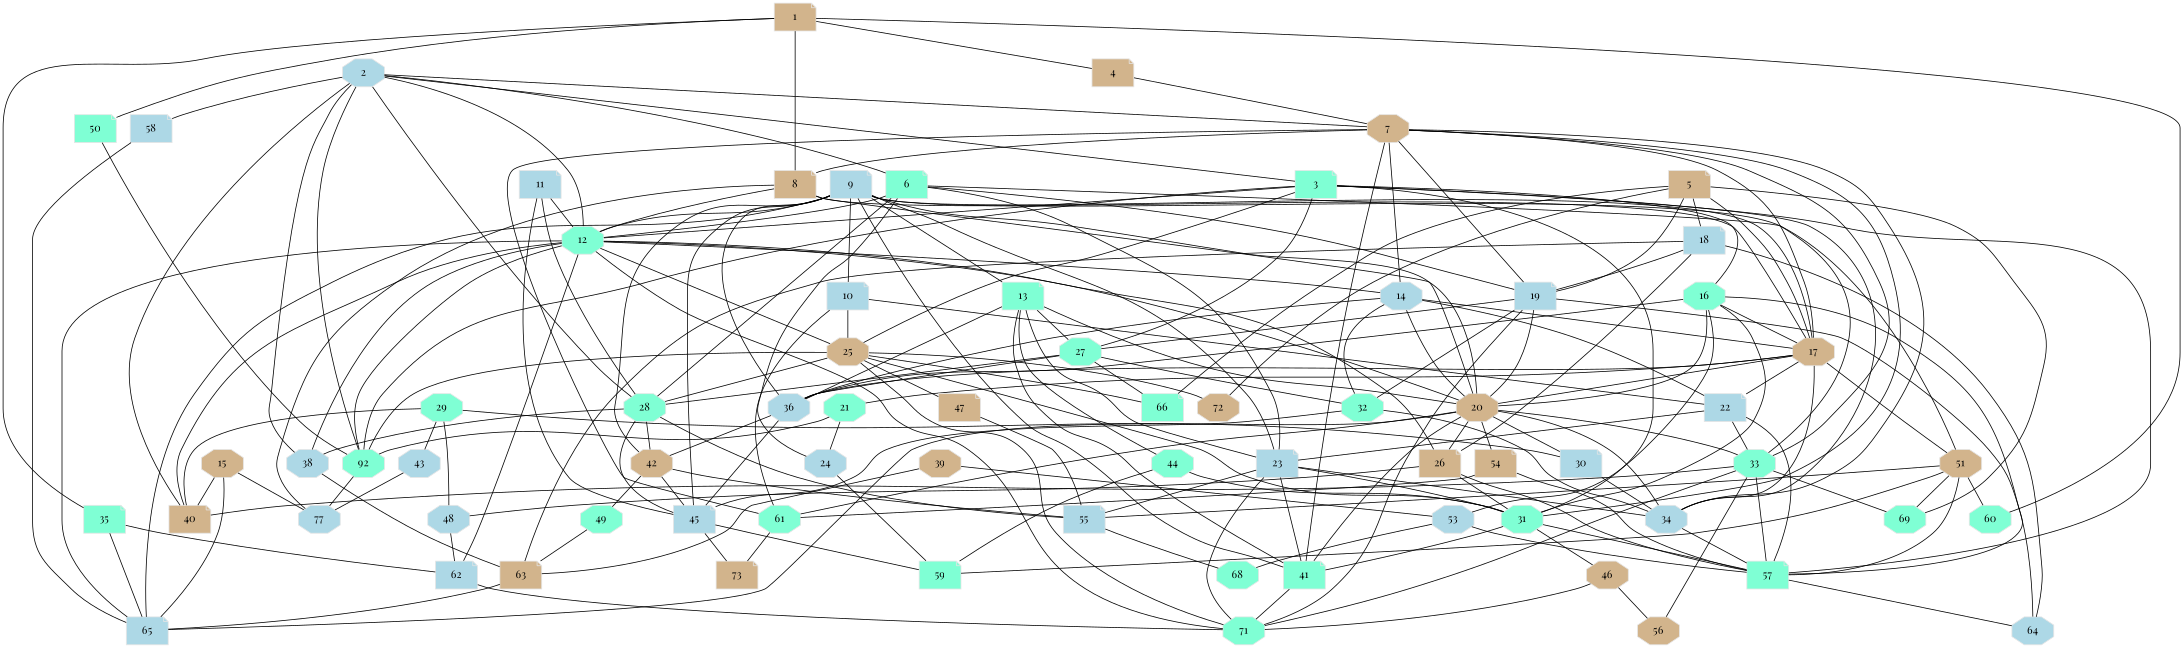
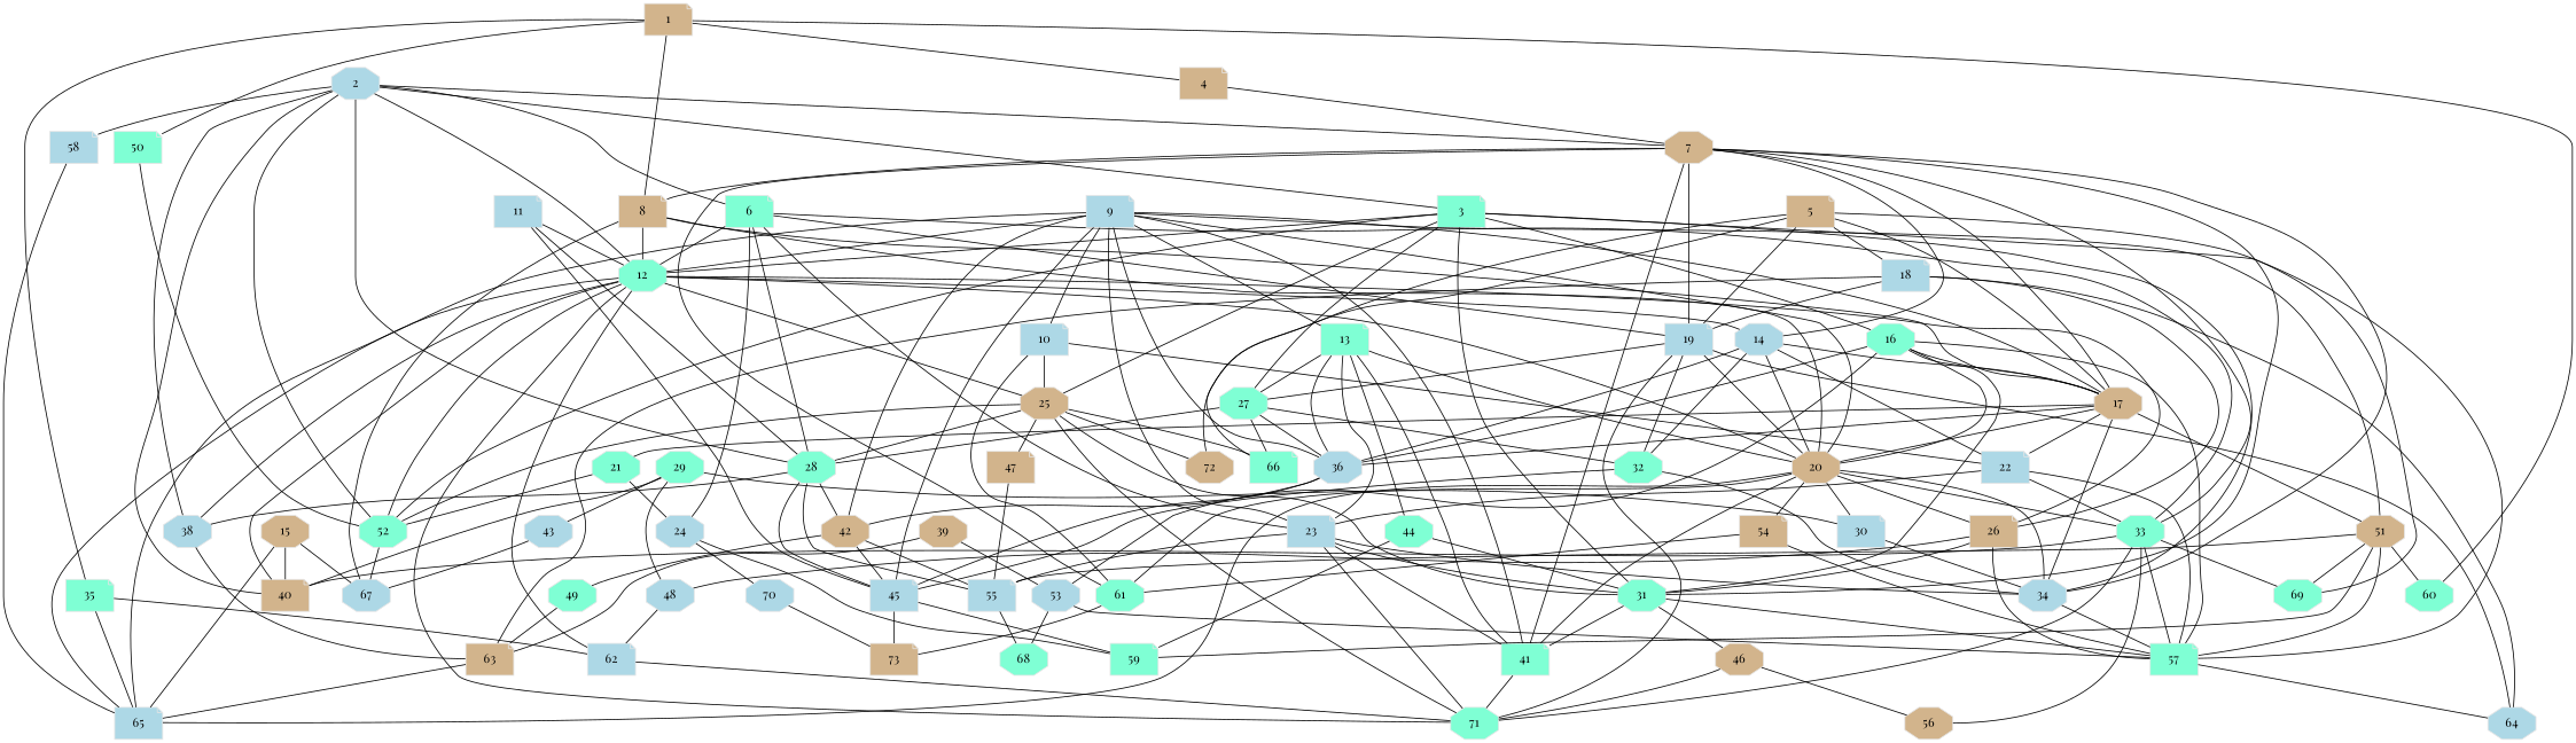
  graph {
    fontname="Playfair Display"
    node [color=gray90 fillcolor=aquamarine fontname="Playfair Display" shape=octagon style=filled]
    edge [fontname="Playfair Display" weight=1.0]
    1 [fillcolor=tan shape=note]
    4 [fillcolor=tan shape=note]
    8 [fillcolor=tan shape=note]
    35 [shape=note]
    50 [shape=note]
    60
    7 [fillcolor=tan]
    12
    17 [fillcolor=tan]
    20 [fillcolor=tan]
-   67 [fillcolor=lightblue label=77]
+   67 [fillcolor=lightblue]
    65 [fillcolor=lightblue shape=note]
    62 [fillcolor=lightblue shape=note]
-   52 [label=92]
+   52
    2 [fillcolor=lightblue]
    3 [shape=note]
    6 [shape=note]
    28
    38 [fillcolor=lightblue]
    40 [fillcolor=tan shape=note]
    58 [fillcolor=lightblue shape=note]
    16
    25 [fillcolor=tan]
    27
    31
    34 [fillcolor=lightblue]
    57 [shape=note]
    19 [fillcolor=lightblue shape=note]
    23 [fillcolor=lightblue shape=note]
    24 [fillcolor=lightblue]
    33
    14 [fillcolor=lightblue]
    41 [shape=note]
    61
    26 [fillcolor=tan shape=note]
    71
    42 [fillcolor=tan]
    45 [fillcolor=lightblue shape=note]
    55 [fillcolor=lightblue shape=note]
    63 [fillcolor=tan shape=note]
    36 [fillcolor=lightblue]
    53 [fillcolor=lightblue]
    66 [shape=note]
    72 [fillcolor=tan]
    47 [fillcolor=tan shape=note]
    32
    46 [fillcolor=tan]
    64 [fillcolor=lightblue]
    5 [fillcolor=tan shape=note]
    18 [fillcolor=lightblue shape=note]
    69
    51 [fillcolor=tan]
    22 [fillcolor=lightblue shape=note]
    21
    59 [shape=note]
+   70 [fillcolor=lightblue]
    56 [fillcolor=tan]
    73 [fillcolor=tan shape=note]
    30 [fillcolor=lightblue shape=note]
    54 [fillcolor=tan shape=note]
    9 [fillcolor=lightblue shape=note]
    10 [fillcolor=lightblue shape=note]
    13 [shape=note]
    44
    49
    11 [fillcolor=lightblue shape=note]
    48 [fillcolor=lightblue]
    15 [fillcolor=tan]
    68
    29
    43 [fillcolor=lightblue]
    39 [fillcolor=tan]
    1 -- 4
    1 -- 8
    1 -- 35
    1 -- 50
    1 -- 60
    4 -- 7
    8 -- 12
    8 -- 17
    8 -- 20
    8 -- 67
    35 -- 65
    35 -- 62
    50 -- 52
    7 -- 8
    7 -- 17
    7 -- 31
    7 -- 34 [weight=2.0]
    7 -- 19
    7 -- 33
    7 -- 14
    7 -- 41 [weight=2.0]
    7 -- 61
    12 -- 20
    12 -- 65
    12 -- 62
    12 -- 52
    12 -- 38 [weight=2.0]
    12 -- 40
    12 -- 25
    12 -- 14
    12 -- 26
    12 -- 71
    17 -- 20
    17 -- 34
    17 -- 36
    17 -- 51
    17 -- 22
    17 -- 21
    20 -- 65
    20 -- 34
    20 -- 33
    20 -- 41
    20 -- 61
    20 -- 26
    20 -- 30
    20 -- 54
    62 -- 71
    52 -- 67
    2 -- 7
    2 -- 12
    2 -- 52
    2 -- 3
    2 -- 6 [weight=2.0]
    2 -- 28
    2 -- 38
    2 -- 40
    2 -- 58 [weight=2.0]
    3 -- 12 [weight=2.0]
    3 -- 52
    3 -- 16
    3 -- 25
    3 -- 27
    3 -- 31 [weight=3.0]
    3 -- 34
    3 -- 57 [weight=2.0]
    6 -- 12
    6 -- 28
    6 -- 19
    6 -- 23
    6 -- 24
    6 -- 33
    28 -- 38
    28 -- 42
    28 -- 45
    28 -- 55
    38 -- 63
    58 -- 65
    16 -- 17
    16 -- 20
    16 -- 31
    16 -- 57
    16 -- 36
    16 -- 53
    25 -- 52
    25 -- 28
    25 -- 31
    25 -- 71
    25 -- 66
    25 -- 72
    25 -- 47 [weight=2.0]
    27 -- 28
    27 -- 36
    27 -- 66
    27 -- 32
    31 -- 57
    31 -- 41
    31 -- 46
    34 -- 57 [weight=2.0]
    57 -- 64
    19 -- 20
    19 -- 27
    19 -- 71
    19 -- 32
    19 -- 64
    23 -- 31
    23 -- 34
    23 -- 41
    23 -- 71
    23 -- 55
    24 -- 59
+   24 -- 70
    33 -- 40
    33 -- 57
    33 -- 71
    33 -- 69
    33 -- 56
    14 -- 17
    14 -- 20
    14 -- 36
    14 -- 32
    14 -- 22
    41 -- 71
    61 -- 73
    26 -- 31
    26 -- 57
    26 -- 48
    42 -- 45
    42 -- 55
    42 -- 49
    45 -- 59
    45 -- 73
    55 -- 68
    63 -- 65
    36 -- 42
    36 -- 45
    53 -- 57
    53 -- 68
    47 -- 55
    32 -- 34
    32 -- 45
    46 -- 71
    46 -- 56
    5 -- 17
    5 -- 19
    5 -- 66
    5 -- 72
    5 -- 18
    5 -- 69
    18 -- 19
    18 -- 26
    18 -- 63
    18 -- 64
    51 -- 60
    51 -- 57
    51 -- 55
    51 -- 69
    51 -- 59
    22 -- 57
    22 -- 23
    22 -- 33
    21 -- 52
    21 -- 24
+   70 -- 73
    30 -- 34
    54 -- 57
    54 -- 61
    9 -- 12
    9 -- 17
    9 -- 20
    9 -- 65
    9 -- 23
    9 -- 41
    9 -- 42
    9 -- 45
    9 -- 36
    9 -- 51
    9 -- 10
    9 -- 13
    10 -- 25 [weight=2.0]
    10 -- 61
    10 -- 22
    13 -- 20
    13 -- 27
    13 -- 23
    13 -- 41
    13 -- 36 [weight=3.0]
    13 -- 44
    44 -- 31
    44 -- 59
    49 -- 63
    11 -- 12
    11 -- 28
    11 -- 45
    48 -- 62
    15 -- 67
    15 -- 65
    15 -- 40
    29 -- 40
    29 -- 30
    29 -- 48
    29 -- 43
    43 -- 67
    39 -- 63
    39 -- 53
  }
